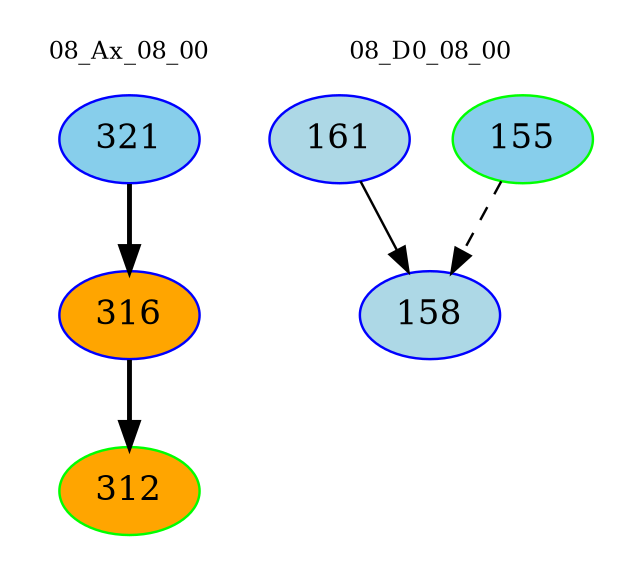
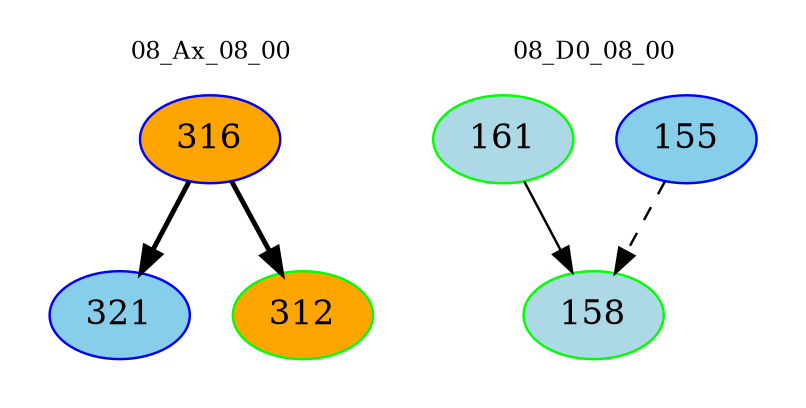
  digraph {
    node [color=blue fillcolor=skyblue style=filled]
    edge [color=black style=bold]
    n1 [label=321]
    n2 [fillcolor=orange label=316]
    n3 [color=green fillcolor=orange label=312]
-   n4 [color=green label=155]
-   n5 [fillcolor=lightblue label=158]
-   n6 [fillcolor=lightblue label=161]
+   n4 [label=155]
+   n5 [color=green fillcolor=lightblue label=158]
+   n6 [color=green fillcolor=lightblue label=161]
    subgraph cluster_1 {
      color=white
      fontsize=10
      label="08_Ax_08_00"
      n1
      n2
      n3
    }
    subgraph cluster_2 {
      color=white
      fontsize=10
      label="08_D0_08_00"
      n4
      n5
      n6
    }
-   n1 -> n2
+   n2 -> n1
    n2 -> n3
    n4 -> n5 [style=dashed]
    n6 -> n5 [style=solid]
  }
